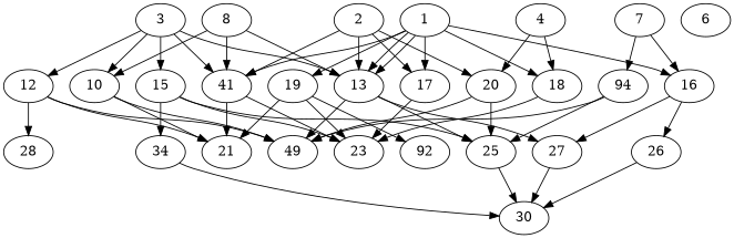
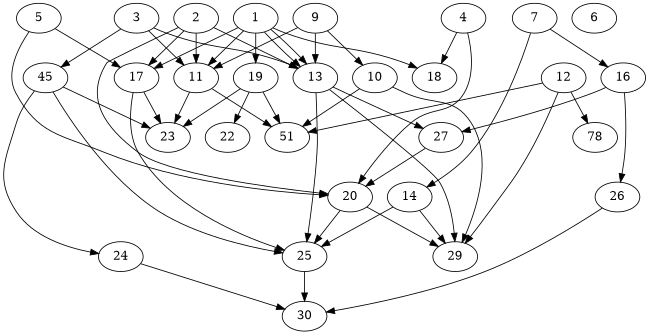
  digraph {
    node [alpha=0.10]
    1 [alpha=0.19 expect_size=17438720]
-   11 [alpha=0.02 expect_size=17601536 label=41]
+   11 [alpha=0.02 expect_size=17601536]
    13 [alpha=0.15 expect_size=26000384]
    16 [expect_size=27677696]
    17 [alpha=0.11 expect_size=49045504]
    18 [expect_size=43892736]
    19 [alpha=0.13 expect_size=25976832]
-   21 [alpha=0.12 expect_size=28408832]
+   21 [alpha=0.12 expect_size=28408832 label=51]
    23 [alpha=0.18 expect_size=36302848]
-   29 [alpha=0.07 expect_size=39092224 label=49]
+   29 [alpha=0.07 expect_size=39092224]
    25 [alpha=0.02 expect_size=47711232]
    27 [alpha=0.08 expect_size=37178368]
    26 [alpha=0.17 expect_size=12959744]
-   22 [alpha=0.20 expect_size=32325632 label=92]
+   22 [alpha=0.20 expect_size=32325632]
    30 [alpha=0.12 expect_size=22523904]
    2 [alpha=0.04 expect_size=19915776]
    20 [expect_size=39291904]
    3 [alpha=0.06 expect_size=29576192]
    10 [alpha=0.15 expect_size=36240384]
    12 [alpha=0.02 expect_size=15819776]
-   15 [alpha=0.05 expect_size=48018432]
-   28 [alpha=0.15 expect_size=15263744]
-   24 [alpha=0.11 expect_size=23352320 label=34]
+   15 [alpha=0.05 expect_size=48018432 label=45]
+   28 [alpha=0.15 expect_size=15263744 label=78]
+   24 [alpha=0.11 expect_size=23352320]
    4 [alpha=0.03 expect_size=39410688]
+   5 [alpha=0.11 expect_size=46498816]
    6 [alpha=0.09 expect_size=17430528]
    7 [alpha=0.18 expect_size=40509440]
-   14 [expect_size=40915968 label=94]
-   9 [alpha=0.06 expect_size=14257152 label=8]
+   14 [expect_size=40915968]
+   9 [alpha=0.06 expect_size=14257152]
    1 -> 11
    1 -> 13
    1 -> 13
-   1 -> 16
    1 -> 17
    1 -> 18
    1 -> 19
    11 -> 21
    11 -> 23
    13 -> 29
    13 -> 25
    13 -> 27
    16 -> 27
    16 -> 26
    17 -> 23
-   18 -> 23
+   17 -> 25
    19 -> 21
    19 -> 23
    19 -> 22
    25 -> 30
-   27 -> 30
+   27 -> 20
    26 -> 30
    2 -> 11
    2 -> 13
    2 -> 17
    2 -> 20
    20 -> 29
    20 -> 25
    3 -> 11
    3 -> 13
-   3 -> 10
-   3 -> 12
    3 -> 15
    10 -> 21
    10 -> 29
    12 -> 21
    12 -> 29
    12 -> 28
    15 -> 23
    15 -> 25
    15 -> 24
    24 -> 30
    4 -> 18
    4 -> 20
+   5 -> 17
+   5 -> 20
    7 -> 16
    7 -> 14
    14 -> 29
    14 -> 25
    9 -> 11
    9 -> 13
    9 -> 10
  }
